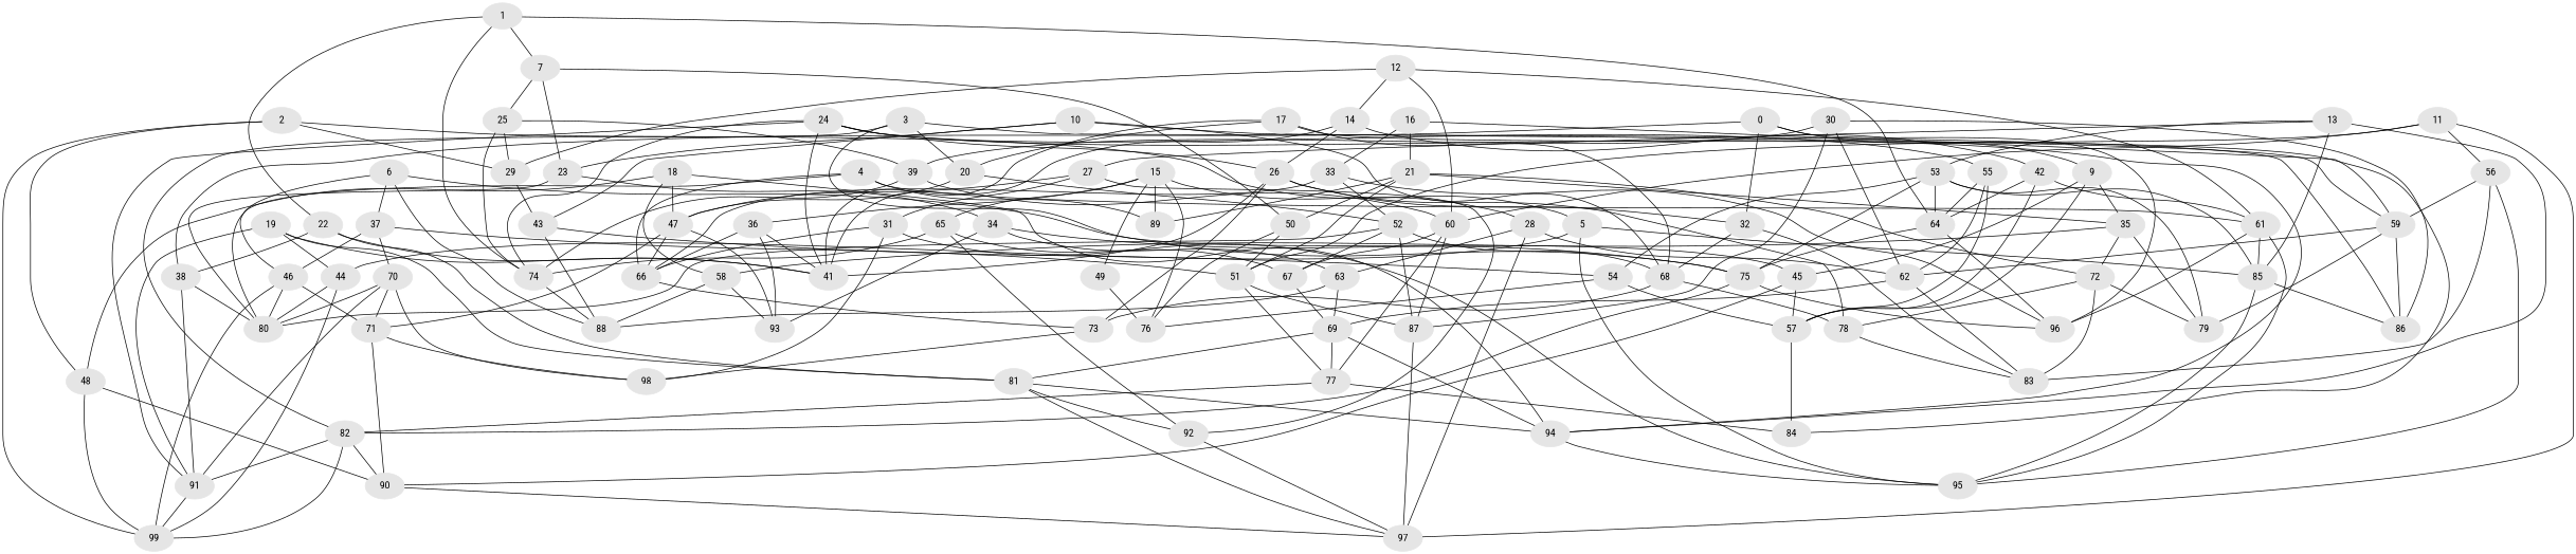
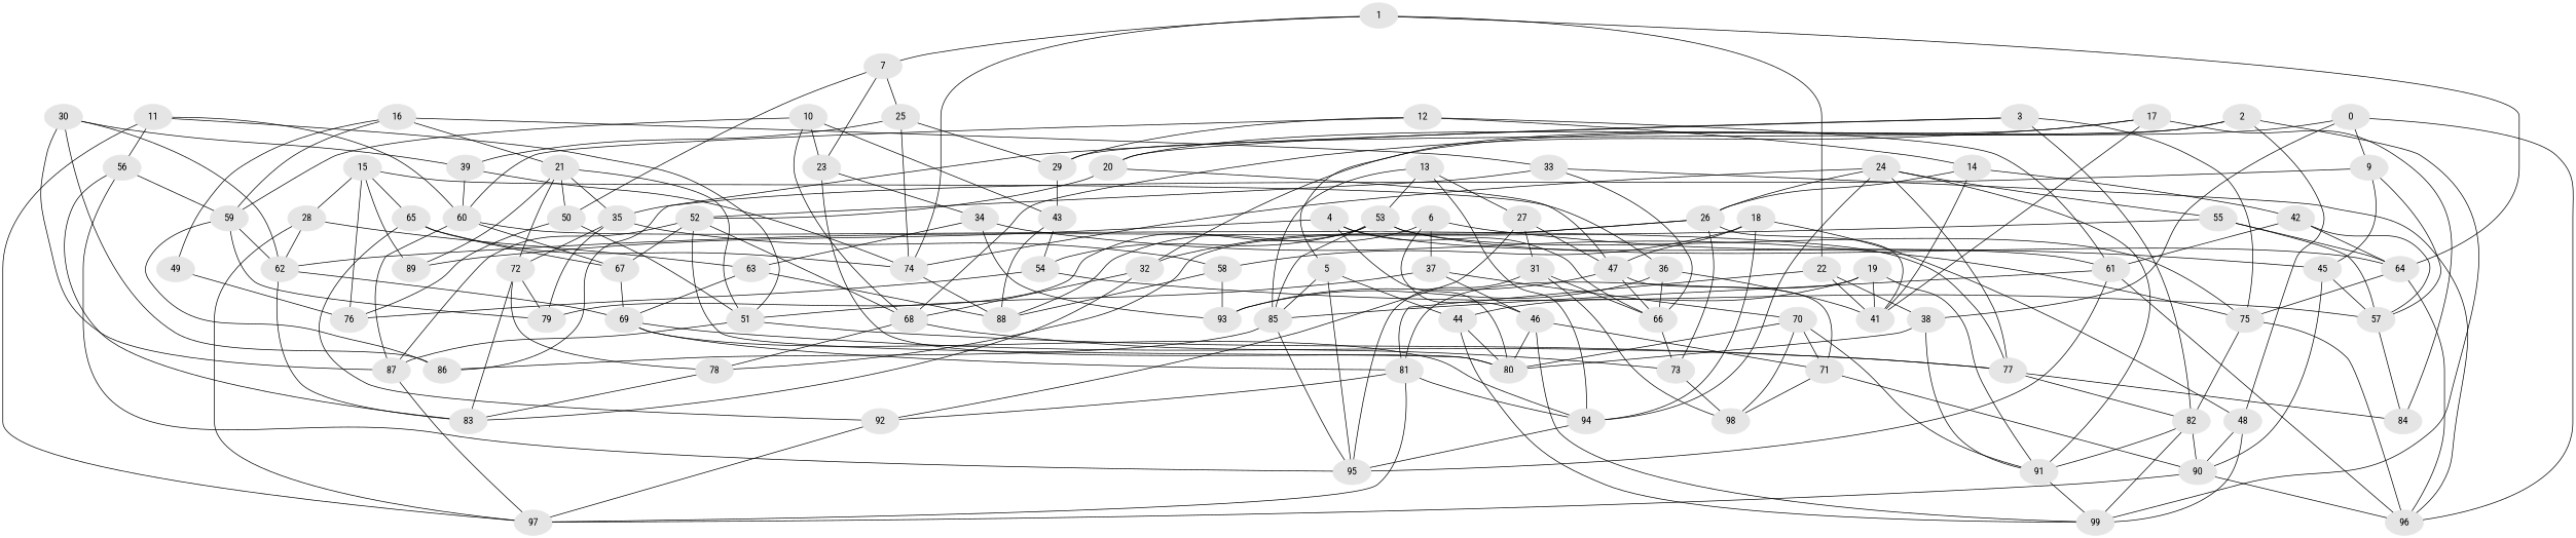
  graph {
    fontname="Roboto Condensed"
    node [color=gray90 fontname="Roboto Condensed" style=filled]
    edge [fontname="Roboto Condensed" weight=1.0]
    1
    7
    22
    64
    74
    23
    25
    50
    38
    41
    81
    75
    96
    88
    2
    5
    29
    48
    99
    44
    85
    95
    43
    90
    3
    20
    82
    86
    47
    52
    91
    4
    61
    66
    80
    89
    73
    6
    37
    45
    46
    51
    70
    57
    71
    34
    39
    76
    n49 [label=0]
    9
    32
    35
    68
    83
    58
    72
    79
    84
    10
    59
    54
    62
    78
    11
    56
    60
    97
    77
    87
    67
    12
    14
    26
    42
    13
    27
    53
    94
    31
    92
    15
    28
    36
    65
    63
    93
    16
    21
    33
    49
    17
    18
    19
    24
    55
    98
    69
    30
    1 -- 7
    1 -- 22
    1 -- 64
    1 -- 74
    7 -- 23
    7 -- 25
    7 -- 50
    22 -- 38
    22 -- 41
    22 -- 81
    64 -- 75
    64 -- 96
    74 -- 88
    23 -- 80
    23 -- 34
    25 -- 74
    25 -- 29
    25 -- 39
    50 -- 51
    50 -- 76
    38 -- 91
    38 -- 80
    81 -- 97
    81 -- 94
    81 -- 92
    75 -- 96
    75 -- 82
    2 -- 5
    2 -- 29
    2 -- 48
    2 -- 99
    5 -- 44
    5 -- 85
    5 -- 95
    29 -- 43
    48 -- 99
    48 -- 90
    44 -- 99
    44 -- 80
    85 -- 95
    85 -- 86
    43 -- 88
    43 -- 54
+   90 -- 96
    90 -- 97
    3 -- 75
    3 -- 20
    3 -- 82
    3 -- 86
    20 -- 47
    20 -- 52
    82 -- 99
    82 -- 90
    82 -- 91
    47 -- 66
    47 -- 71
    47 -- 93
    52 -- 80
    52 -- 68
    52 -- 87
    52 -- 67
    91 -- 99
    4 -- 61
    4 -- 66
    4 -- 80
    4 -- 89
    61 -- 96
    61 -- 85
    61 -- 95
    66 -- 73
    73 -- 98
    6 -- 88
    6 -- 37
    6 -- 45
    6 -- 46
    37 -- 46
    37 -- 51
    37 -- 70
    45 -- 90
    45 -- 57
    46 -- 99
    46 -- 80
    46 -- 71 [weight=2.0]
    51 -- 77
    51 -- 87
    70 -- 91
    70 -- 80
    70 -- 71
    70 -- 98
    57 -- 84
    71 -- 90
    71 -- 98
    34 -- 75
    34 -- 63
    34 -- 93
    39 -- 74
    39 -- 60
    n49 -- 38
    n49 -- 96
    n49 -- 9
    n49 -- 32
    9 -- 45
    9 -- 57
    9 -- 35
    32 -- 68
    32 -- 83
    35 -- 58
    35 -- 72 [weight=2.0]
    35 -- 79
    68 -- 73
    68 -- 78
    58 -- 88
    58 -- 93
    72 -- 83
    72 -- 79
    72 -- 78
    10 -- 23
    10 -- 43
    10 -- 68
    10 -- 59
    59 -- 86
    59 -- 79
    59 -- 62
    54 -- 57
    54 -- 76
    62 -- 83
    62 -- 69
    78 -- 83
    11 -- 51
    11 -- 56
    11 -- 60
    11 -- 97
    56 -- 95
    56 -- 83 [weight=2.0]
    56 -- 59
    60 -- 77
    60 -- 87
    60 -- 67
    77 -- 82
    77 -- 84
    87 -- 97
    67 -- 69
    12 -- 29
    12 -- 61
    12 -- 60
    12 -- 14
    14 -- 41
    14 -- 26
    14 -- 42
    26 -- 41
    26 -- 73
    26 -- 32
    26 -- 78
    42 -- 64
    42 -- 61
    42 -- 57
    13 -- 85
    13 -- 27
    13 -- 53
    13 -- 94
    27 -- 47
    27 -- 31
    27 -- 92
    53 -- 64
    53 -- 75
    53 -- 85
    53 -- 79
    53 -- 54
    94 -- 95
    31 -- 95
    31 -- 66
    31 -- 98
    92 -- 97
    15 -- 89
    15 -- 76 [weight=2.0]
    15 -- 28
    15 -- 36
    15 -- 65
    28 -- 62
    28 -- 97
    28 -- 63
    36 -- 41
    36 -- 66
    36 -- 93
    65 -- 74
    65 -- 67
    65 -- 92
    63 -- 88
    63 -- 69
    16 -- 59
    16 -- 21
    16 -- 33
-   15 -- 49
+   16 -- 49
    21 -- 50
    21 -- 89
    21 -- 51
    21 -- 35
    21 -- 72
    33 -- 96
    33 -- 52
    33 -- 66
    49 -- 76 [weight=2.0]
    17 -- 41
    17 -- 20
    17 -- 68
    17 -- 84
    18 -- 48
    18 -- 47
    18 -- 58
    18 -- 94
    19 -- 41
    19 -- 81
    19 -- 44
    19 -- 91
    24 -- 74
    24 -- 91
-   24 -- 41
+   24 -- 77
    24 -- 26
    24 -- 94
    24 -- 55
    55 -- 64
    55 -- 57
    55 -- 62
    69 -- 81
    69 -- 77
    69 -- 94
    30 -- 86
    30 -- 39
    30 -- 62
    30 -- 87
  }
